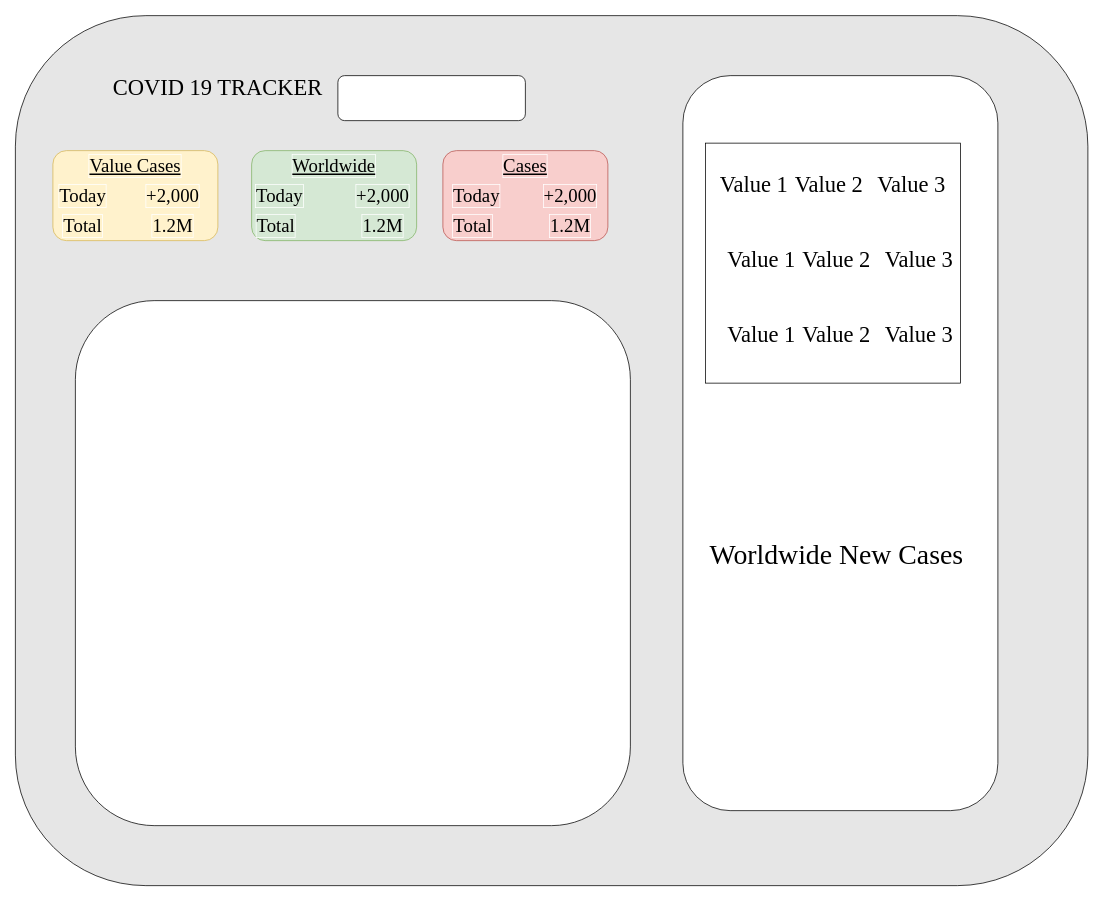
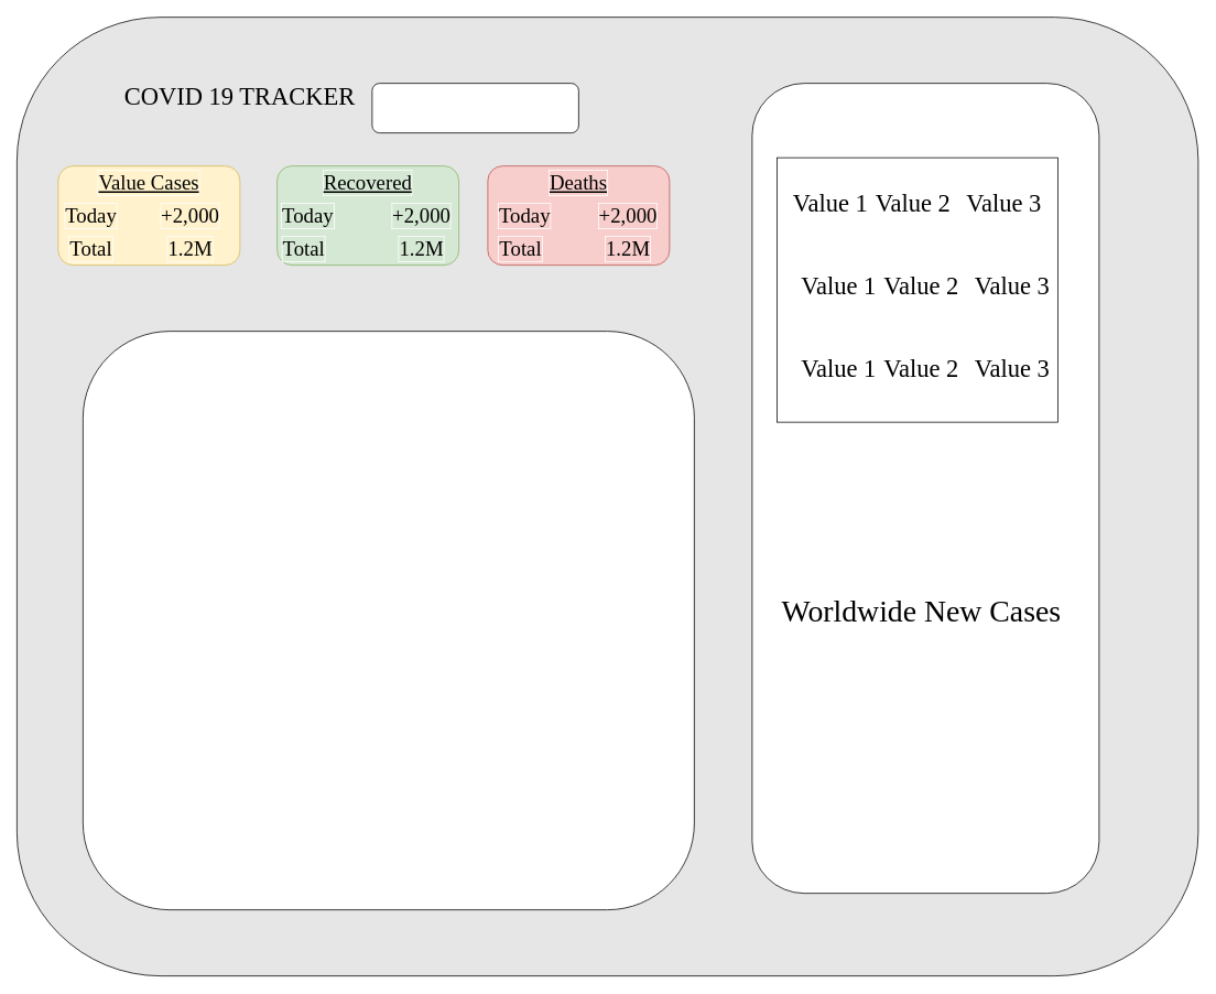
  <mxCell id="0" />
  <mxCell id="1" parent="0" />
  <mxCell id="2" value="" style="rounded=1;whiteSpace=wrap;html=1;labelBackgroundColor=none;verticalAlign=middle;labelBorderColor=#FFFFFF;fillColor=#E6E6E6;strokeColor=#000000;" vertex="1" parent="1"><mxGeometry y="20" width="1430" height="1160" as="geometry" x="20" /></mxCell>
  <mxCell id="3" value="COVID 19 TRACKER" style="text;html=1;align=center;verticalAlign=middle;whiteSpace=wrap;rounded=0;fontFamily=Comic Sans MS;fontSize=30;" vertex="1" parent="1"><mxGeometry x="140" y="100" width="300" height="30" as="geometry" /></mxCell>
  <mxCell id="4" value="" style="rounded=1;whiteSpace=wrap;html=1;labelBackgroundColor=#FFFFFF;labelBorderColor=default;fontFamily=Courier New;fontSize=24;fontColor=#000000;gradientColor=none;" vertex="1" parent="1"><mxGeometry x="450" y="100" width="250" height="60" as="geometry" /></mxCell>
  <mxCell id="5" value="" style="rounded=1;whiteSpace=wrap;html=1;labelBackgroundColor=none;labelBorderColor=#FFFFFF;fontFamily=Times New Roman;fontSize=25;strokeColor=#d6b656;fillColor=#fff2cc;" vertex="1" parent="1"><mxGeometry x="70" y="200" width="220" height="120" as="geometry" /></mxCell>
  <mxCell id="6" value="" style="rounded=1;whiteSpace=wrap;html=1;labelBackgroundColor=none;labelBorderColor=#FFFFFF;fontFamily=Times New Roman;fontSize=25;strokeColor=#82b366;fillColor=#d5e8d4;" vertex="1" parent="1"><mxGeometry x="335" y="200" width="220" height="120" as="geometry" /></mxCell>
  <mxCell id="7" value="" style="rounded=1;whiteSpace=wrap;html=1;labelBackgroundColor=none;labelBorderColor=#FFFFFF;fontFamily=Times New Roman;fontSize=25;strokeColor=#b85450;fillColor=#f8cecc;" vertex="1" parent="1"><mxGeometry x="590" y="200" width="220" height="120" as="geometry" /></mxCell>
  <mxCell id="8" value="Value Cases" style="text;html=1;strokeColor=none;fillColor=none;align=center;verticalAlign=middle;whiteSpace=wrap;rounded=0;labelBackgroundColor=none;labelBorderColor=#FFFFFF;fontFamily=Times New Roman;fontSize=25;fontColor=#000000;fontStyle=4" vertex="1" parent="1"><mxGeometry x="70" y="210" width="220" height="20" as="geometry" /></mxCell>
  <mxCell id="9" value="Today" style="text;html=1;strokeColor=none;fillColor=none;align=center;verticalAlign=middle;whiteSpace=wrap;rounded=0;labelBackgroundColor=none;labelBorderColor=#FFFFFF;fontFamily=Times New Roman;fontSize=25;fontColor=#000000;" vertex="1" parent="1"><mxGeometry x="70" y="245" width="80" height="30" as="geometry" /></mxCell>
  <mxCell id="10" value="Total" style="text;html=1;strokeColor=none;fillColor=none;align=center;verticalAlign=middle;whiteSpace=wrap;rounded=0;labelBackgroundColor=none;labelBorderColor=#FFFFFF;fontFamily=Times New Roman;fontSize=25;fontColor=#000000;" vertex="1" parent="1"><mxGeometry x="70" y="280" width="80" height="40" as="geometry" /></mxCell>
- <mxCell id="11" value="Worldwide" style="text;html=1;strokeColor=none;fillColor=none;align=center;verticalAlign=middle;whiteSpace=wrap;rounded=0;labelBackgroundColor=none;labelBorderColor=#FFFFFF;fontFamily=Times New Roman;fontSize=25;fontColor=#000000;fontStyle=4" vertex="1" parent="1"><mxGeometry x="335" y="210" width="220" height="20" as="geometry" /></mxCell>
+ <mxCell id="11" value="Recovered" style="text;html=1;strokeColor=none;fillColor=none;align=center;verticalAlign=middle;whiteSpace=wrap;rounded=0;labelBackgroundColor=none;labelBorderColor=#FFFFFF;fontFamily=Times New Roman;fontSize=25;fontColor=#000000;fontStyle=4" vertex="1" parent="1"><mxGeometry x="335" y="210" width="220" height="20" as="geometry" /></mxCell>
  <mxCell id="12" value="Today" style="text;html=1;strokeColor=none;fillColor=none;align=center;verticalAlign=middle;whiteSpace=wrap;rounded=0;labelBackgroundColor=none;labelBorderColor=#FFFFFF;fontFamily=Times New Roman;fontSize=25;fontColor=#000000;" vertex="1" parent="1"><mxGeometry x="335" y="245" width="75" height="30" as="geometry" /></mxCell>
  <mxCell id="13" value="Total" style="text;html=1;strokeColor=none;fillColor=none;align=center;verticalAlign=middle;whiteSpace=wrap;rounded=0;labelBackgroundColor=none;labelBorderColor=#FFFFFF;fontFamily=Times New Roman;fontSize=25;fontColor=#000000;" vertex="1" parent="1"><mxGeometry x="335" y="280" width="65" height="40" as="geometry" /></mxCell>
- <mxCell id="14" value="Cases" style="text;html=1;strokeColor=none;fillColor=none;align=center;verticalAlign=middle;whiteSpace=wrap;rounded=0;labelBackgroundColor=none;labelBorderColor=#FFFFFF;fontFamily=Times New Roman;fontSize=25;fontColor=#000000;fontStyle=4" vertex="1" parent="1"><mxGeometry x="590" y="210" width="220" height="20" as="geometry" /></mxCell>
+ <mxCell id="14" value="Deaths" style="text;html=1;strokeColor=none;fillColor=none;align=center;verticalAlign=middle;whiteSpace=wrap;rounded=0;labelBackgroundColor=none;labelBorderColor=#FFFFFF;fontFamily=Times New Roman;fontSize=25;fontColor=#000000;fontStyle=4" vertex="1" parent="1"><mxGeometry x="590" y="210" width="220" height="20" as="geometry" /></mxCell>
  <mxCell id="15" value="Today" style="text;html=1;strokeColor=none;fillColor=none;align=center;verticalAlign=middle;whiteSpace=wrap;rounded=0;labelBackgroundColor=none;labelBorderColor=#FFFFFF;fontFamily=Times New Roman;fontSize=25;fontColor=#000000;" vertex="1" parent="1"><mxGeometry x="590" y="245" width="90" height="30" as="geometry" /></mxCell>
  <mxCell id="16" value="Total" style="text;html=1;strokeColor=none;fillColor=none;align=center;verticalAlign=middle;whiteSpace=wrap;rounded=0;labelBackgroundColor=none;labelBorderColor=#FFFFFF;fontFamily=Times New Roman;fontSize=25;fontColor=#000000;" vertex="1" parent="1"><mxGeometry x="590" y="280" width="80" height="40" as="geometry" /></mxCell>
  <mxCell id="17" value="1.2M" style="text;html=1;strokeColor=none;fillColor=none;align=center;verticalAlign=middle;whiteSpace=wrap;rounded=0;labelBackgroundColor=none;labelBorderColor=#FFFFFF;fontFamily=Times New Roman;fontSize=25;fontColor=#000000;" vertex="1" parent="1"><mxGeometry x="200" y="285" width="60" height="30" as="geometry" /></mxCell>
  <mxCell id="18" value="+2,000" style="text;html=1;strokeColor=none;fillColor=none;align=center;verticalAlign=middle;whiteSpace=wrap;rounded=0;labelBackgroundColor=none;labelBorderColor=#FFFFFF;fontFamily=Times New Roman;fontSize=25;fontColor=#000000;" vertex="1" parent="1"><mxGeometry x="200" y="245" width="60" height="30" as="geometry" /></mxCell>
  <mxCell id="19" value="1.2M" style="text;html=1;strokeColor=none;fillColor=none;align=center;verticalAlign=middle;whiteSpace=wrap;rounded=0;labelBackgroundColor=none;labelBorderColor=#FFFFFF;fontFamily=Times New Roman;fontSize=25;fontColor=#000000;" vertex="1" parent="1"><mxGeometry x="480" y="285" width="60" height="30" as="geometry" /></mxCell>
  <mxCell id="20" value="+2,000" style="text;html=1;strokeColor=none;fillColor=none;align=center;verticalAlign=middle;whiteSpace=wrap;rounded=0;labelBackgroundColor=none;labelBorderColor=#FFFFFF;fontFamily=Times New Roman;fontSize=25;fontColor=#000000;" vertex="1" parent="1"><mxGeometry x="480" y="245" width="60" height="30" as="geometry" /></mxCell>
  <mxCell id="21" value="1.2M" style="text;html=1;strokeColor=none;fillColor=none;align=center;verticalAlign=middle;whiteSpace=wrap;rounded=0;labelBackgroundColor=none;labelBorderColor=#FFFFFF;fontFamily=Times New Roman;fontSize=25;fontColor=#000000;" vertex="1" parent="1"><mxGeometry x="730" y="285" width="60" height="30" as="geometry" /></mxCell>
  <mxCell id="22" value="+2,000" style="text;html=1;strokeColor=none;fillColor=none;align=center;verticalAlign=middle;whiteSpace=wrap;rounded=0;labelBackgroundColor=none;labelBorderColor=#FFFFFF;fontFamily=Times New Roman;fontSize=25;fontColor=#000000;" vertex="1" parent="1"><mxGeometry x="730" y="245" width="60" height="30" as="geometry" /></mxCell>
  <mxCell id="23" value="" style="rounded=1;whiteSpace=wrap;html=1;labelBackgroundColor=none;labelBorderColor=#FFFFFF;fontFamily=Times New Roman;fontSize=25;fontColor=#000000;strokeColor=#000000;fillColor=default;gradientColor=none;" vertex="1" parent="1"><mxGeometry x="910" y="100" width="420" height="980" as="geometry" /></mxCell>
  <mxCell id="24" value="" style="rounded=1;whiteSpace=wrap;html=1;labelBackgroundColor=none;labelBorderColor=#FFFFFF;fontFamily=Times New Roman;fontSize=25;fontColor=#000000;strokeColor=#000000;fillColor=default;gradientColor=none;" vertex="1" parent="1"><mxGeometry x="100" y="400" width="740" height="700" as="geometry" /></mxCell>
  <mxCell id="25" value="" style="shape=image;html=1;verticalAlign=top;verticalLabelPosition=bottom;labelBackgroundColor=#ffffff;imageAspect=0;aspect=fixed;image=https://cdn4.iconfinder.com/data/icons/flatified/128/map.png;labelBorderColor=#FFFFFF;fontFamily=Times New Roman;fontSize=25;fontColor=#000000;strokeColor=#000000;fillColor=default;gradientColor=none;" vertex="1" parent="1"><mxGeometry x="250" y="520" width="440" height="440" as="geometry" /></mxCell>
  <mxCell id="26" value="Worldwide New Cases" style="text;html=1;strokeColor=none;fillColor=none;align=center;verticalAlign=middle;whiteSpace=wrap;rounded=0;labelBackgroundColor=none;labelBorderColor=#FFFFFF;fontFamily=Times New Roman;fontSize=37;fontColor=#000000;" vertex="1" parent="1"><mxGeometry x="905" y="685" width="420" height="110" as="geometry" /></mxCell>
  <mxCell id="27" value="" style="shape=image;html=1;verticalAlign=top;verticalLabelPosition=bottom;labelBackgroundColor=#ffffff;imageAspect=0;aspect=fixed;image=https://cdn0.iconfinder.com/data/icons/maternity-and-pregnancy-2/512/135_chart_Analytics_graphs_market_schedule_time_trends-128.png;labelBorderColor=#FFFFFF;fontFamily=Times New Roman;fontSize=37;fontColor=#FF4242;strokeColor=#000000;fillColor=default;gradientColor=none;" vertex="1" parent="1"><mxGeometry x="900" y="726" width="430" height="430" as="geometry" /></mxCell>
  <mxCell id="28" value="" style="rounded=0;whiteSpace=wrap;html=1;labelBackgroundColor=#FFFFFF;labelBorderColor=#000000;fontFamily=Times New Roman;fontSize=37;fontColor=#FF4242;strokeColor=#000000;fillColor=default;gradientColor=none;direction=south;" vertex="1" parent="1"><mxGeometry x="940" y="190" width="340" height="320" as="geometry" /></mxCell>
  <mxCell id="29" value="Value 1" style="text;html=1;strokeColor=none;fillColor=none;align=center;verticalAlign=middle;whiteSpace=wrap;rounded=0;labelBackgroundColor=none;labelBorderColor=none;fontFamily=Times New Roman;fontSize=30;fontColor=#000000;" vertex="1" parent="1"><mxGeometry x="930" y="230" width="150" height="30" as="geometry" /></mxCell>
  <mxCell id="30" value="Value 2" style="text;html=1;strokeColor=none;fillColor=none;align=center;verticalAlign=middle;whiteSpace=wrap;rounded=0;labelBackgroundColor=none;labelBorderColor=none;fontFamily=Times New Roman;fontSize=30;fontColor=#000000;" vertex="1" parent="1"><mxGeometry x="1030" y="230" width="150" height="30" as="geometry" /></mxCell>
  <mxCell id="31" value="Value 3" style="text;html=1;strokeColor=none;fillColor=none;align=center;verticalAlign=middle;whiteSpace=wrap;rounded=0;labelBackgroundColor=none;labelBorderColor=none;fontFamily=Times New Roman;fontSize=30;fontColor=#000000;" vertex="1" parent="1"><mxGeometry x="1140" y="230" width="150" height="30" as="geometry" /></mxCell>
  <mxCell id="32" value="Value 1" style="text;html=1;strokeColor=none;fillColor=none;align=center;verticalAlign=middle;whiteSpace=wrap;rounded=0;labelBackgroundColor=none;labelBorderColor=none;fontFamily=Times New Roman;fontSize=30;fontColor=#000000;" vertex="1" parent="1"><mxGeometry x="940" y="330" width="150" height="30" as="geometry" /></mxCell>
  <mxCell id="33" value="Value 2" style="text;html=1;strokeColor=none;fillColor=none;align=center;verticalAlign=middle;whiteSpace=wrap;rounded=0;labelBackgroundColor=none;labelBorderColor=none;fontFamily=Times New Roman;fontSize=30;fontColor=#000000;" vertex="1" parent="1"><mxGeometry x="1040" y="330" width="150" height="30" as="geometry" /></mxCell>
  <mxCell id="34" value="Value 3" style="text;html=1;strokeColor=none;fillColor=none;align=center;verticalAlign=middle;whiteSpace=wrap;rounded=0;labelBackgroundColor=none;labelBorderColor=none;fontFamily=Times New Roman;fontSize=30;fontColor=#000000;" vertex="1" parent="1"><mxGeometry x="1150" y="330" width="150" height="30" as="geometry" /></mxCell>
  <mxCell id="35" value="Value 1" style="text;html=1;strokeColor=none;fillColor=none;align=center;verticalAlign=middle;whiteSpace=wrap;rounded=0;labelBackgroundColor=none;labelBorderColor=none;fontFamily=Times New Roman;fontSize=30;fontColor=#000000;" vertex="1" parent="1"><mxGeometry x="940" y="430" width="150" height="30" as="geometry" /></mxCell>
  <mxCell id="36" value="Value 2" style="text;html=1;strokeColor=none;fillColor=none;align=center;verticalAlign=middle;whiteSpace=wrap;rounded=0;labelBackgroundColor=none;labelBorderColor=none;fontFamily=Times New Roman;fontSize=30;fontColor=#000000;" vertex="1" parent="1"><mxGeometry x="1040" y="430" width="150" height="30" as="geometry" /></mxCell>
  <mxCell id="37" value="Value 3" style="text;html=1;strokeColor=none;fillColor=none;align=center;verticalAlign=middle;whiteSpace=wrap;rounded=0;labelBackgroundColor=none;labelBorderColor=none;fontFamily=Times New Roman;fontSize=30;fontColor=#000000;" vertex="1" parent="1"><mxGeometry x="1150" y="430" width="150" height="30" as="geometry" /></mxCell>
